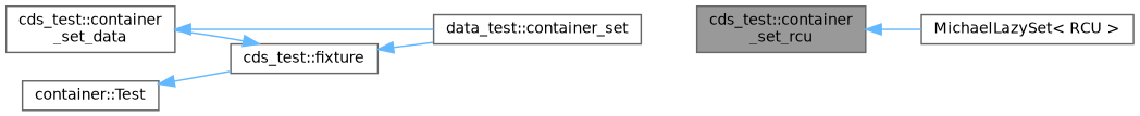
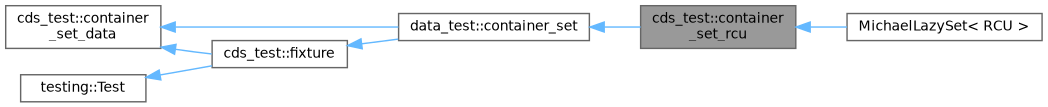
  digraph {
    rankdir=LR
    node [color=gray40 fillcolor=white fontname=Helvetica fontsize=10 shape=box style=filled]
    edge [color=steelblue1 dir=back fontname=Helvetica fontsize=10 labelfontname=Helvetica labelfontsize=10 style=solid]
    n1 [fillcolor=grey60 fontcolor=black height=0.2 label="cds_test::container\l_set_rcu" width=0.4]
    n2 [height=0.2 label="MichaelLazySet\< RCU \>" width=0.4]
    n3 [height=0.2 label="data_test::container_set" width=0.4]
    n4 [height=0.2 label="cds_test::container\l_set_data" width=0.4]
    n5 [height=0.2 label="cds_test::fixture" width=0.4]
-   n6 [height=0.2 label="container::Test" width=0.4]
+   n6 [height=0.2 label="testing::Test" width=0.4]
    n1 -> n2
+   n3 -> n1
    n4 -> n3
    n5 -> n3
-   n5 -> n4
+   n4 -> n5
    n6 -> n5
  }
